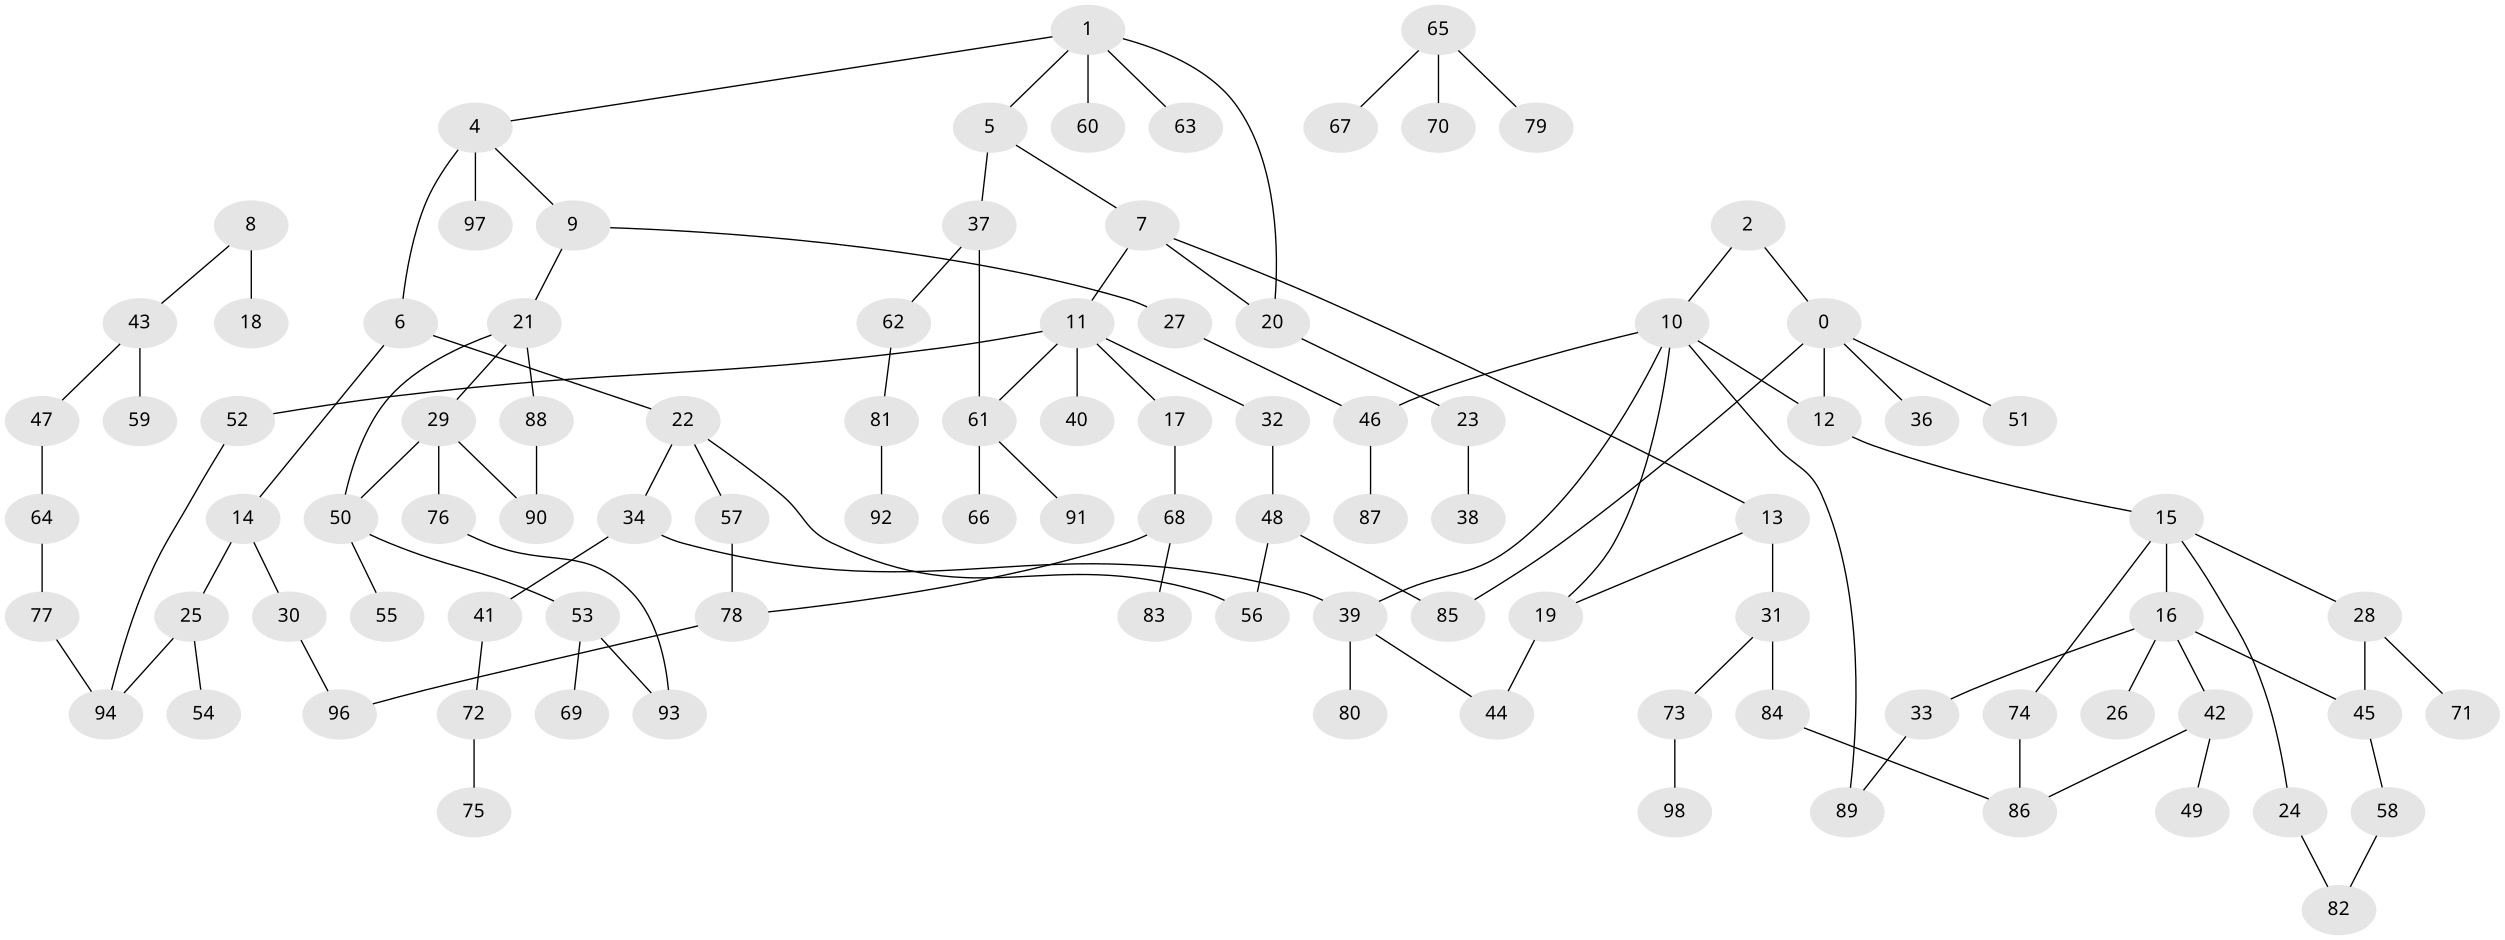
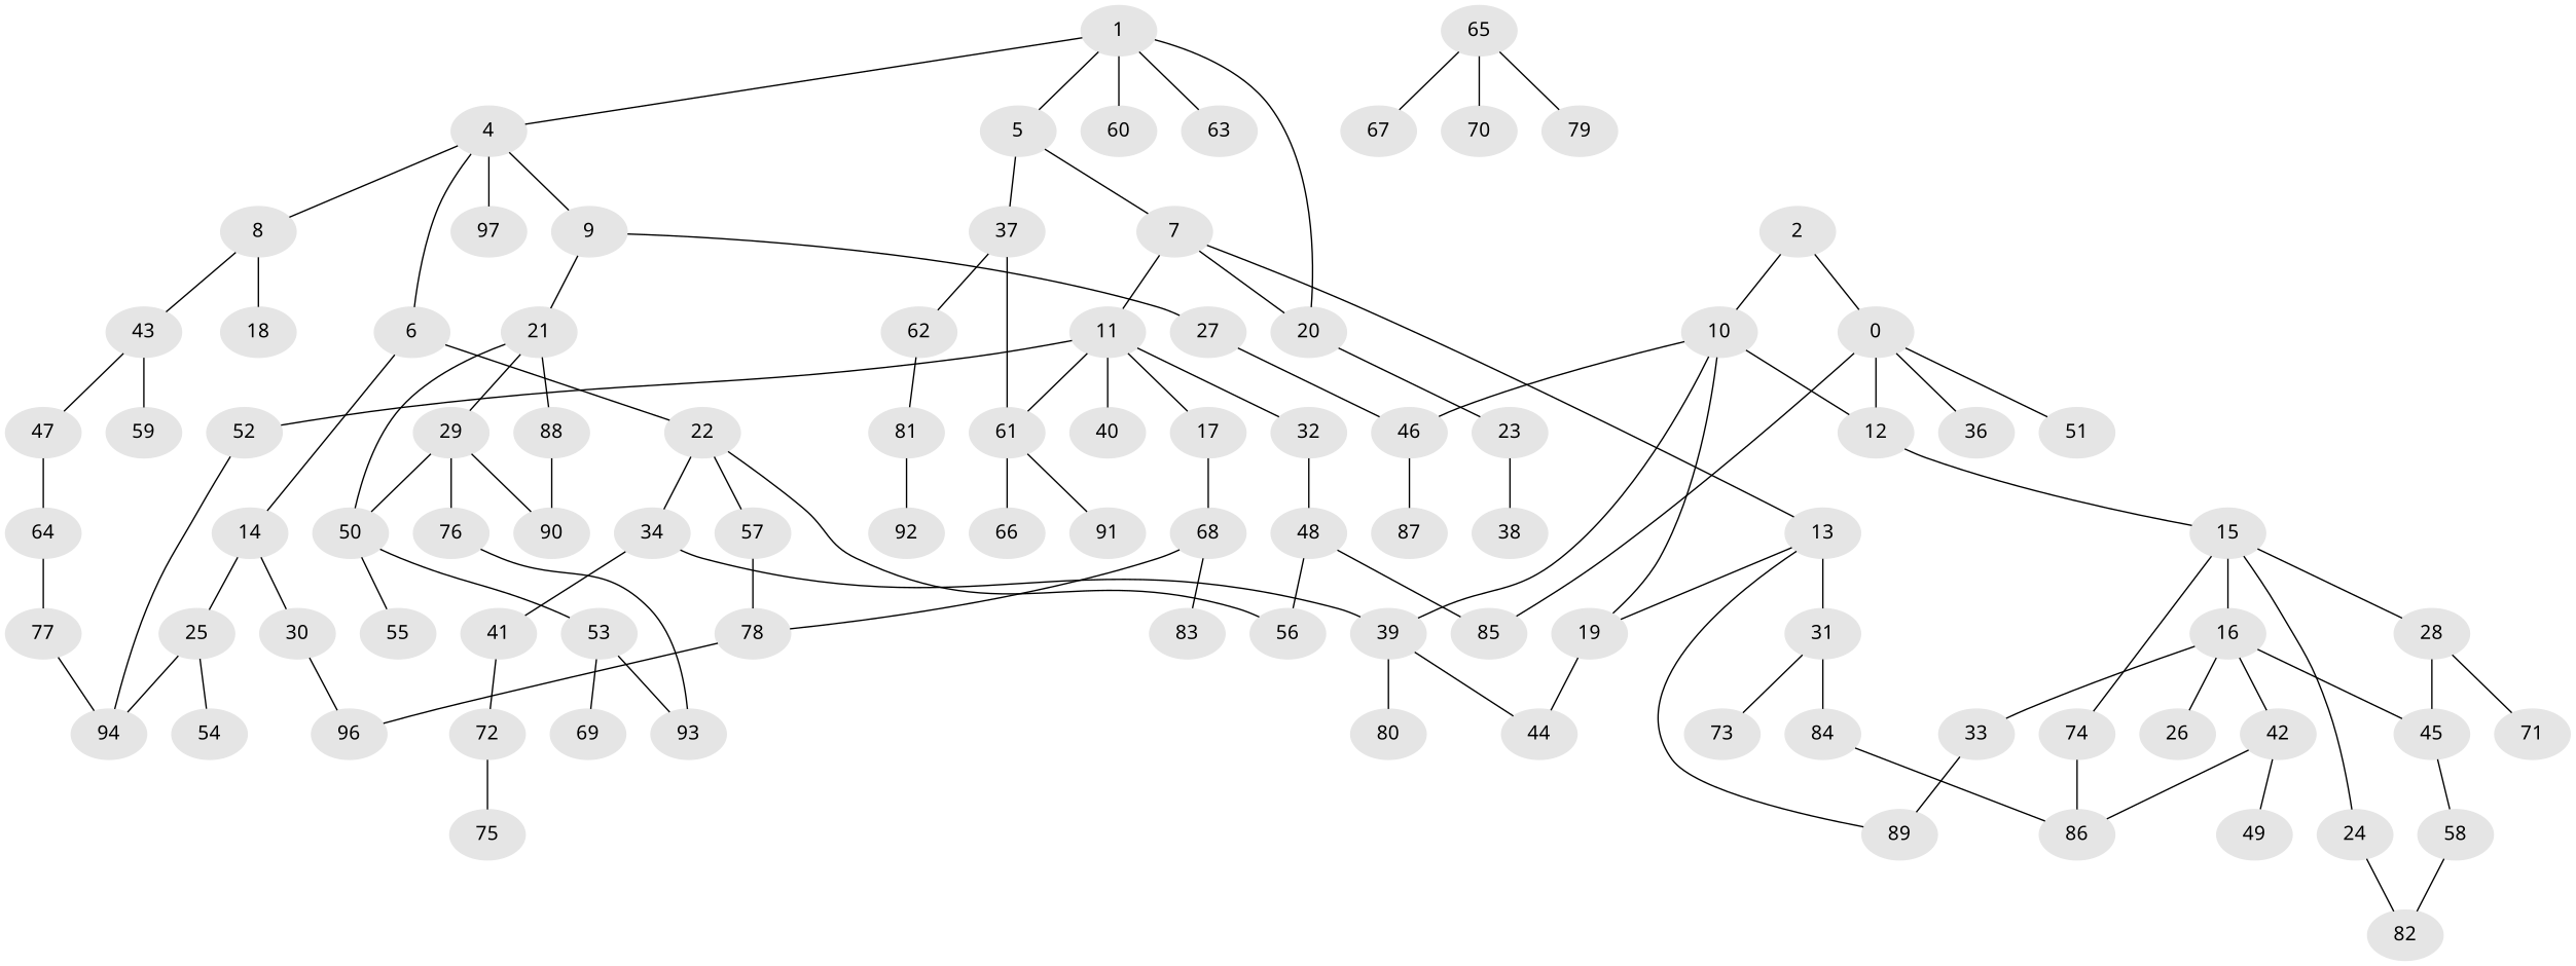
  graph {
    fontname="Noto Sans"
    node [color=gray90 fontname="Noto Sans" style=filled]
    edge [fontname="Noto Sans"]
    1
    4
    5
    60
    63
    20
    n7 [label=0]
    2
    10
    6
    8
    9
    97
    7
    37
    12
    36
    51
    85
    19
    39
    46
    89
    15
    14
    22
    18
    43
    21
    27
    11
    13
    61
    62
    25
    30
    34
    56
    57
    17
    32
    40
    52
    31
    23
    47
    59
    29
    50
    88
    44
    80
    87
    68
    48
    94
    66
    91
    16
    24
    28
    74
    73
    84
    54
    96
    26
    33
    42
    45
    82
    71
    86
    49
    58
    78
    83
    38
    76
    90
    53
    55
    41
    65
    67
    70
    79
    93
-   98
    72
    81
    75
    64
    77
    69
    92
    1 -- 4
    1 -- 5
    1 -- 60
    1 -- 63
    1 -- 20
    4 -- 6
+   4 -- 8
    4 -- 9
    4 -- 97
    5 -- 7
    5 -- 37
    20 -- 23
    n7 -- 12
    n7 -- 36
    n7 -- 51
    n7 -- 85
    2 -- n7
    2 -- 10
    10 -- 12
    10 -- 19
    10 -- 39
    10 -- 46
-   10 -- 89
+   13 -- 89
    6 -- 14
    6 -- 22
    8 -- 18
    8 -- 43
    9 -- 21
    9 -- 27
    7 -- 20
    7 -- 11
    7 -- 13
    37 -- 61
    37 -- 62
    12 -- 15
    19 -- 44
    39 -- 44
    39 -- 80
    46 -- 87
    15 -- 16
    15 -- 24
    15 -- 28
    15 -- 74
    14 -- 25
    14 -- 30
    22 -- 34
    22 -- 56
    22 -- 57
    43 -- 47
    43 -- 59
    21 -- 29
    21 -- 50
    21 -- 88
    27 -- 46
    11 -- 61
    11 -- 17
    11 -- 32
    11 -- 40
    11 -- 52
    13 -- 19
    13 -- 31
    61 -- 66
    61 -- 91
    62 -- 81
    25 -- 94
    25 -- 54
    30 -- 96
    34 -- 39
    34 -- 41
    57 -- 78
    17 -- 68
    32 -- 48
    52 -- 94
    31 -- 73
    31 -- 84
    23 -- 38
    47 -- 64
    29 -- 50
    29 -- 76
    29 -- 90
    50 -- 53
    50 -- 55
    88 -- 90
    68 -- 78
    68 -- 83
    48 -- 85
    48 -- 56
    16 -- 26
    16 -- 33
    16 -- 42
    16 -- 45
    24 -- 82
    28 -- 45
    28 -- 71
    74 -- 86
-   73 -- 98
    84 -- 86
    33 -- 89
    42 -- 86
    42 -- 49
    45 -- 58
    58 -- 82
    78 -- 96
    76 -- 93
    53 -- 93
    53 -- 69
    41 -- 72
    65 -- 67
    65 -- 70
    65 -- 79
    72 -- 75
    81 -- 92
    64 -- 77
    77 -- 94
  }
